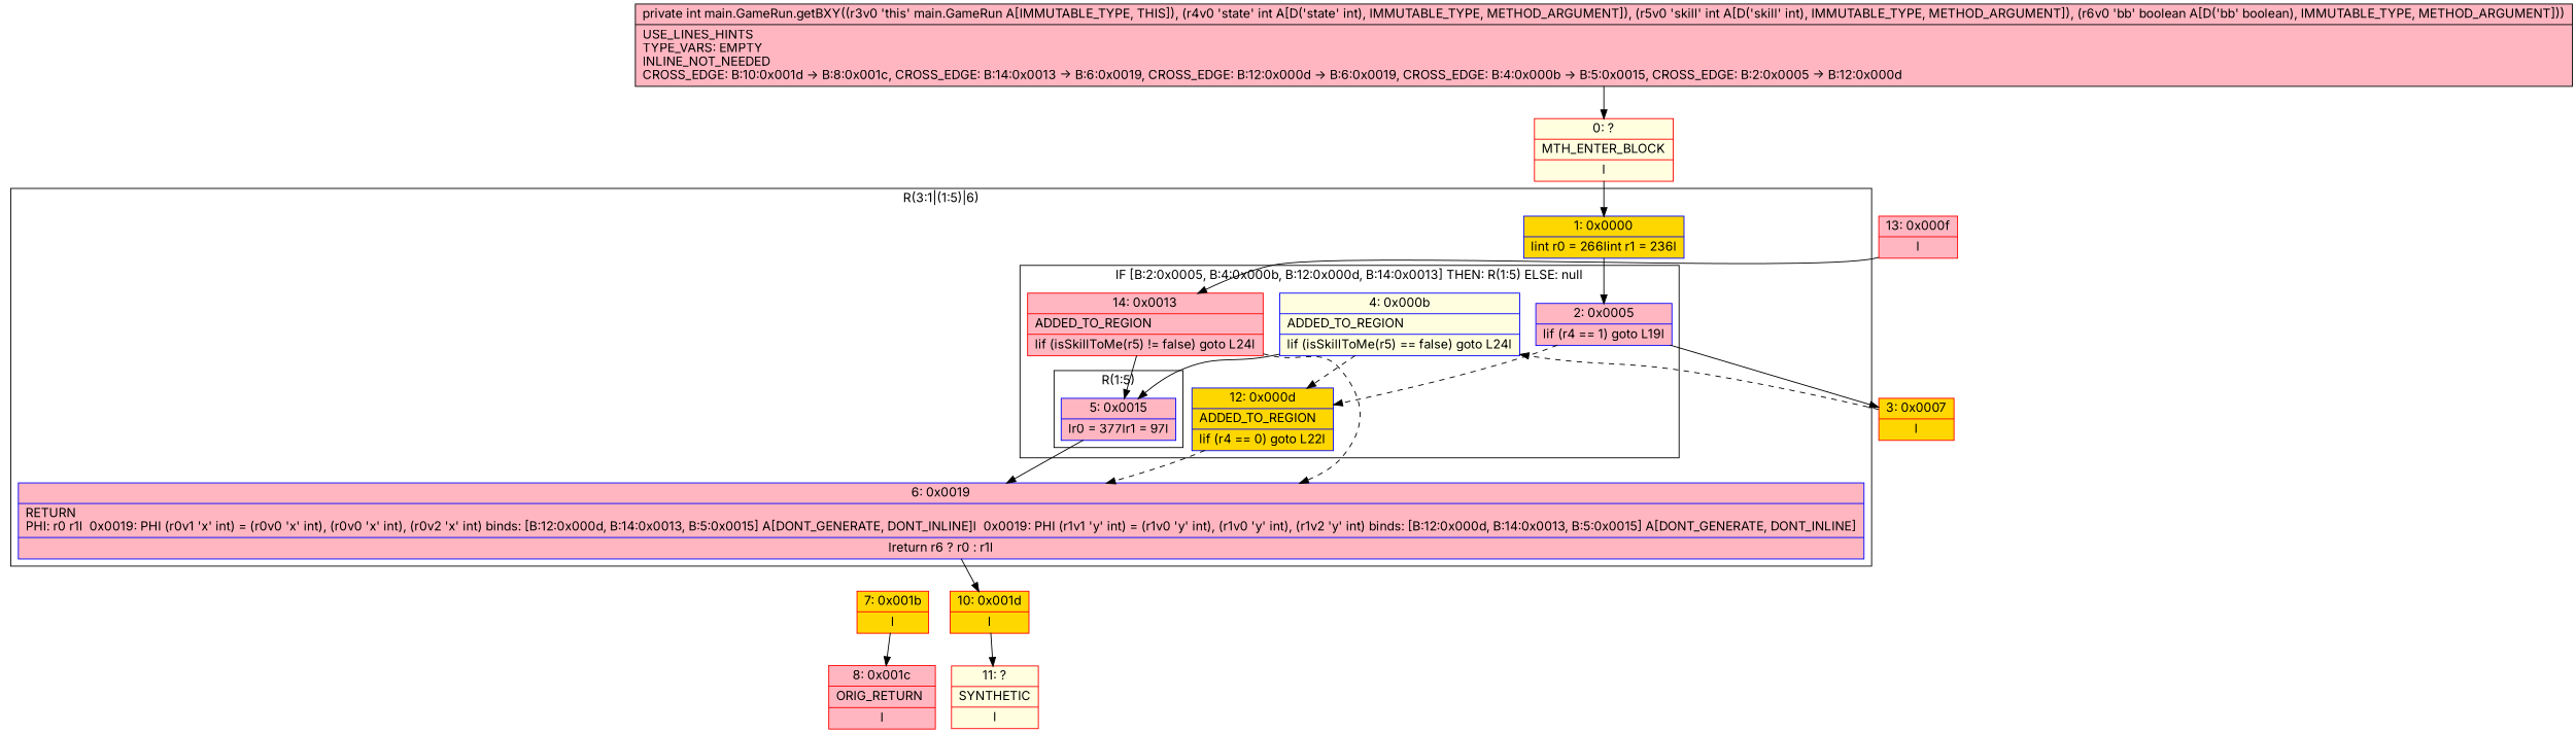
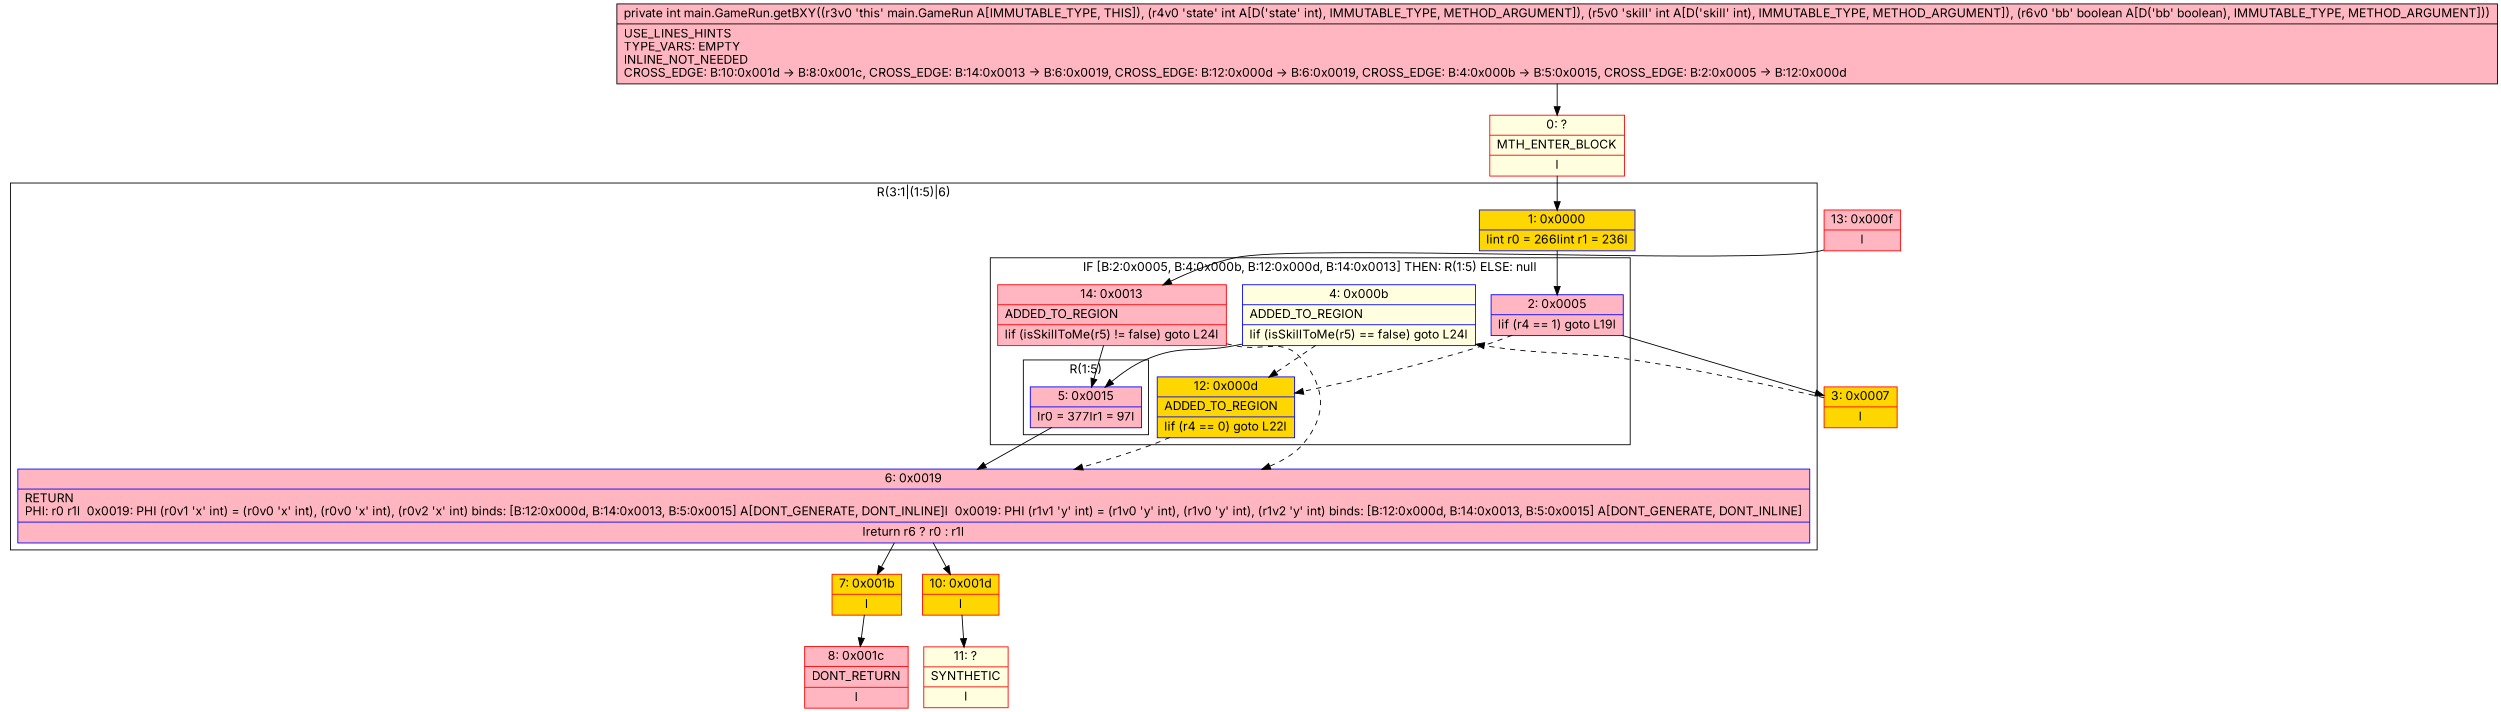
  digraph {
    fontname=Inter
    node [color=red fillcolor=lightpink fontname=Inter shape=record style=filled]
    edge [fontname=Inter]
    n1 [color=blue label="{5\:\ 0x0015|lr0 = 377lr1 = 97l}"]
    n2 [color=blue label="{2\:\ 0x0005|lif (r4 == 1) goto L19l}"]
    n3 [color=blue fillcolor=lightyellow label="{4\:\ 0x000b|ADDED_TO_REGION\l|lif (isSkillToMe(r5) == false) goto L24l}"]
    n4 [color=blue fillcolor=gold label="{12\:\ 0x000d|ADDED_TO_REGION\l|lif (r4 == 0) goto L22l}"]
    n5 [label="{14\:\ 0x0013|ADDED_TO_REGION\l|lif (isSkillToMe(r5) != false) goto L24l}"]
    n6 [color=blue fillcolor=gold label="{1\:\ 0x0000|lint r0 = 266lint r1 = 236l}"]
    n7 [color=blue label="{6\:\ 0x0019|RETURN\lPHI: r0 r1l  0x0019: PHI (r0v1 'x' int) = (r0v0 'x' int), (r0v0 'x' int), (r0v2 'x' int) binds: [B:12:0x000d, B:14:0x0013, B:5:0x0015] A[DONT_GENERATE, DONT_INLINE]l  0x0019: PHI (r1v1 'y' int) = (r1v0 'y' int), (r1v0 'y' int), (r1v2 'y' int) binds: [B:12:0x000d, B:14:0x0013, B:5:0x0015] A[DONT_GENERATE, DONT_INLINE]\l|lreturn r6 ? r0 : r1l}"]
    n8 [fillcolor=gold label="{3\:\ 0x0007|l}"]
    n9 [fillcolor=gold label="{7\:\ 0x001b|l}"]
    n10 [fillcolor=gold label="{10\:\ 0x001d|l}"]
    n11 [label="{13\:\ 0x000f|l}"]
-   n12 [label="{8\:\ 0x001c|ORIG_RETURN\l|l}"]
+   n12 [label="{8\:\ 0x001c|DONT_RETURN\l|l}"]
    n13 [fillcolor=lightyellow label="{11\:\ ?|SYNTHETIC\l|l}"]
    n14 [fillcolor=lightyellow label="{0\:\ ?|MTH_ENTER_BLOCK\l|l}"]
    n15 [label="{private int main.GameRun.getBXY((r3v0 'this' main.GameRun A[IMMUTABLE_TYPE, THIS]), (r4v0 'state' int A[D('state' int), IMMUTABLE_TYPE, METHOD_ARGUMENT]), (r5v0 'skill' int A[D('skill' int), IMMUTABLE_TYPE, METHOD_ARGUMENT]), (r6v0 'bb' boolean A[D('bb' boolean), IMMUTABLE_TYPE, METHOD_ARGUMENT]))  | USE_LINES_HINTS\lTYPE_VARS: EMPTY\lINLINE_NOT_NEEDED\lCROSS_EDGE: B:10:0x001d \-\> B:8:0x001c, CROSS_EDGE: B:14:0x0013 \-\> B:6:0x0019, CROSS_EDGE: B:12:0x000d \-\> B:6:0x0019, CROSS_EDGE: B:4:0x000b \-\> B:5:0x0015, CROSS_EDGE: B:2:0x0005 \-\> B:12:0x000d\l}" color=""]
    subgraph cluster_1 {
      label="R(3:1|(1:5)|6)"
      n6
      n7
      subgraph cluster_2 {
        label="IF [B:2:0x0005, B:4:0x000b, B:12:0x000d, B:14:0x0013] THEN: R(1:5) ELSE: null"
        n2
        n3
        n4
        n5
        subgraph cluster_3 {
          label="R(1:5)"
          n1
        }
      }
    }
    n1 -> n7
    n2 -> n4 [style=dashed]
    n2 -> n8
    n3 -> n1
    n3 -> n4 [style=dashed]
    n4 -> n7 [style=dashed]
    n5 -> n1
    n5 -> n7 [style=dashed]
    n6 -> n2
+   n7 -> n9
    n7 -> n10
    n8 -> n3 [style=dashed]
    n9 -> n12
    n10 -> n13
    n11 -> n5
    n14 -> n6
    n15 -> n14
  }
